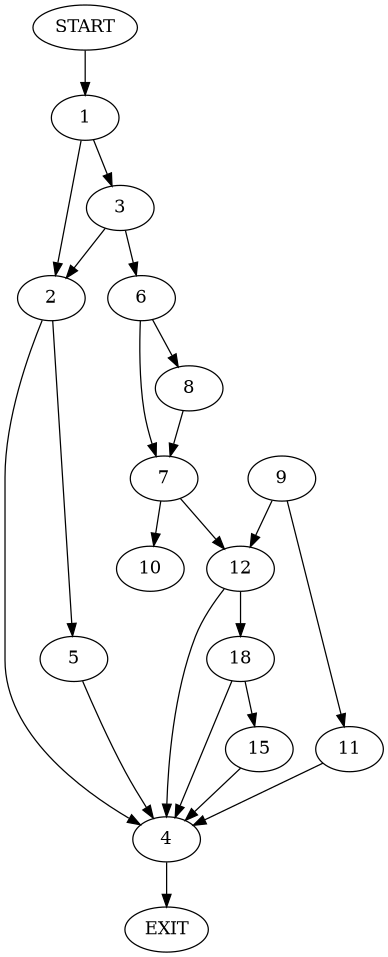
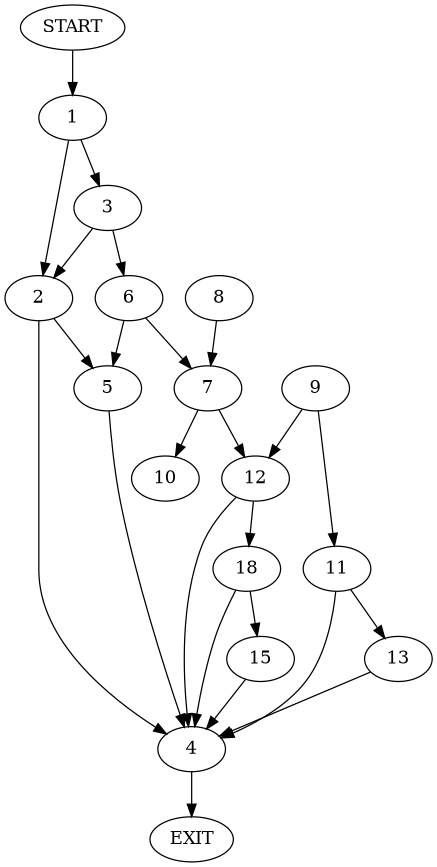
  digraph {
    n1 [label=START]
    1
    2
    3
    n5 [label=EXIT]
    4
    5
    6
    7
    8
    10
    12
    9
    11
+   13
    n16 [label=18]
    15
    n1 -> 1
    1 -> 2
    1 -> 3
    2 -> 4
    2 -> 5
    3 -> 2
    3 -> 6
    4 -> n5
    5 -> 4
    6 -> 7
-   6 -> 8
+   6 -> 5
    7 -> 10
    7 -> 12
    8 -> 7
    12 -> 4
    12 -> n16
    9 -> 12
    9 -> 11
    11 -> 4
+   11 -> 13
+   13 -> 4
    n16 -> 4
    n16 -> 15
    15 -> 4
  }
